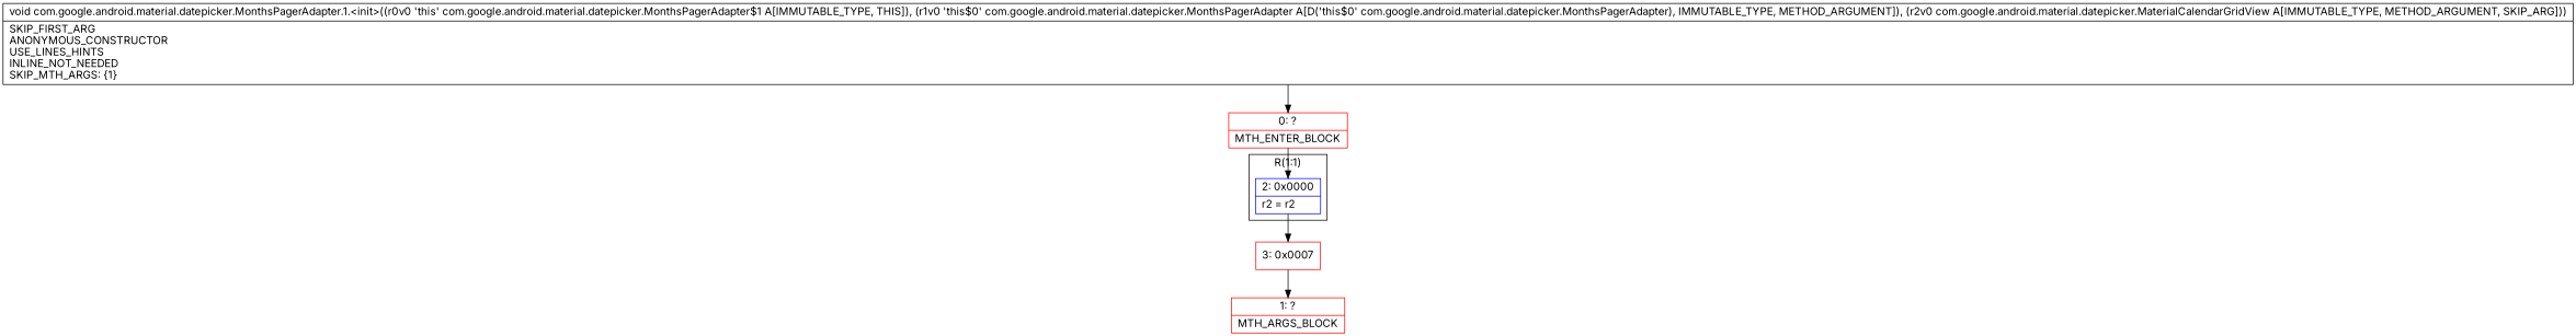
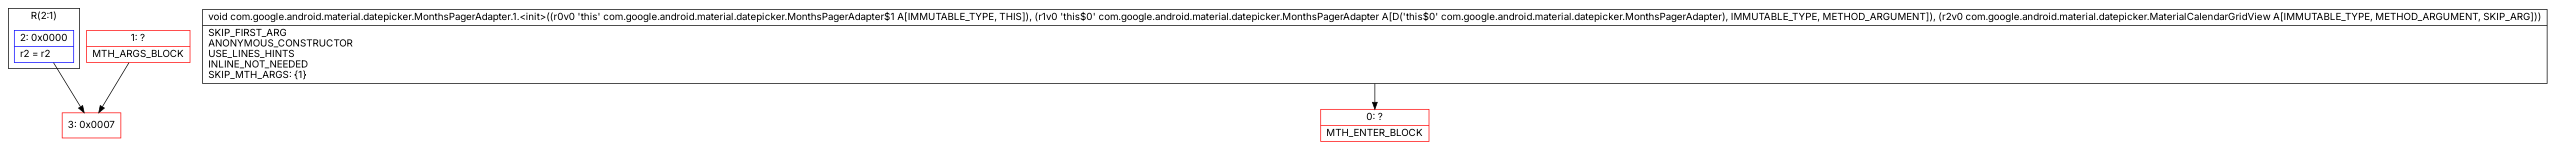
  digraph {
    fontname=Inter
    node [color=red fontname=Inter shape=record]
    edge [fontname=Inter]
    n1 [color=blue label="{2\:\ 0x0000|r2 = r2\l}"]
    n2 [label="{3\:\ 0x0007}"]
    n3 [label="{1\:\ ?|MTH_ARGS_BLOCK\l}"]
    n4 [label="{0\:\ ?|MTH_ENTER_BLOCK\l}"]
    n5 [label="{void com.google.android.material.datepicker.MonthsPagerAdapter.1.\<init\>((r0v0 'this' com.google.android.material.datepicker.MonthsPagerAdapter$1 A[IMMUTABLE_TYPE, THIS]), (r1v0 'this$0' com.google.android.material.datepicker.MonthsPagerAdapter A[D('this$0' com.google.android.material.datepicker.MonthsPagerAdapter), IMMUTABLE_TYPE, METHOD_ARGUMENT]), (r2v0 com.google.android.material.datepicker.MaterialCalendarGridView A[IMMUTABLE_TYPE, METHOD_ARGUMENT, SKIP_ARG]))  | SKIP_FIRST_ARG\lANONYMOUS_CONSTRUCTOR\lUSE_LINES_HINTS\lINLINE_NOT_NEEDED\lSKIP_MTH_ARGS: \{1\}\l}" color=""]
    subgraph cluster_1 {
-     label="R(1:1)"
+     label="R(2:1)"
      n1
    }
    n1 -> n2
-   n2 -> n3
-   n4 -> n1
+   n3 -> n2
    n5 -> n4
  }
